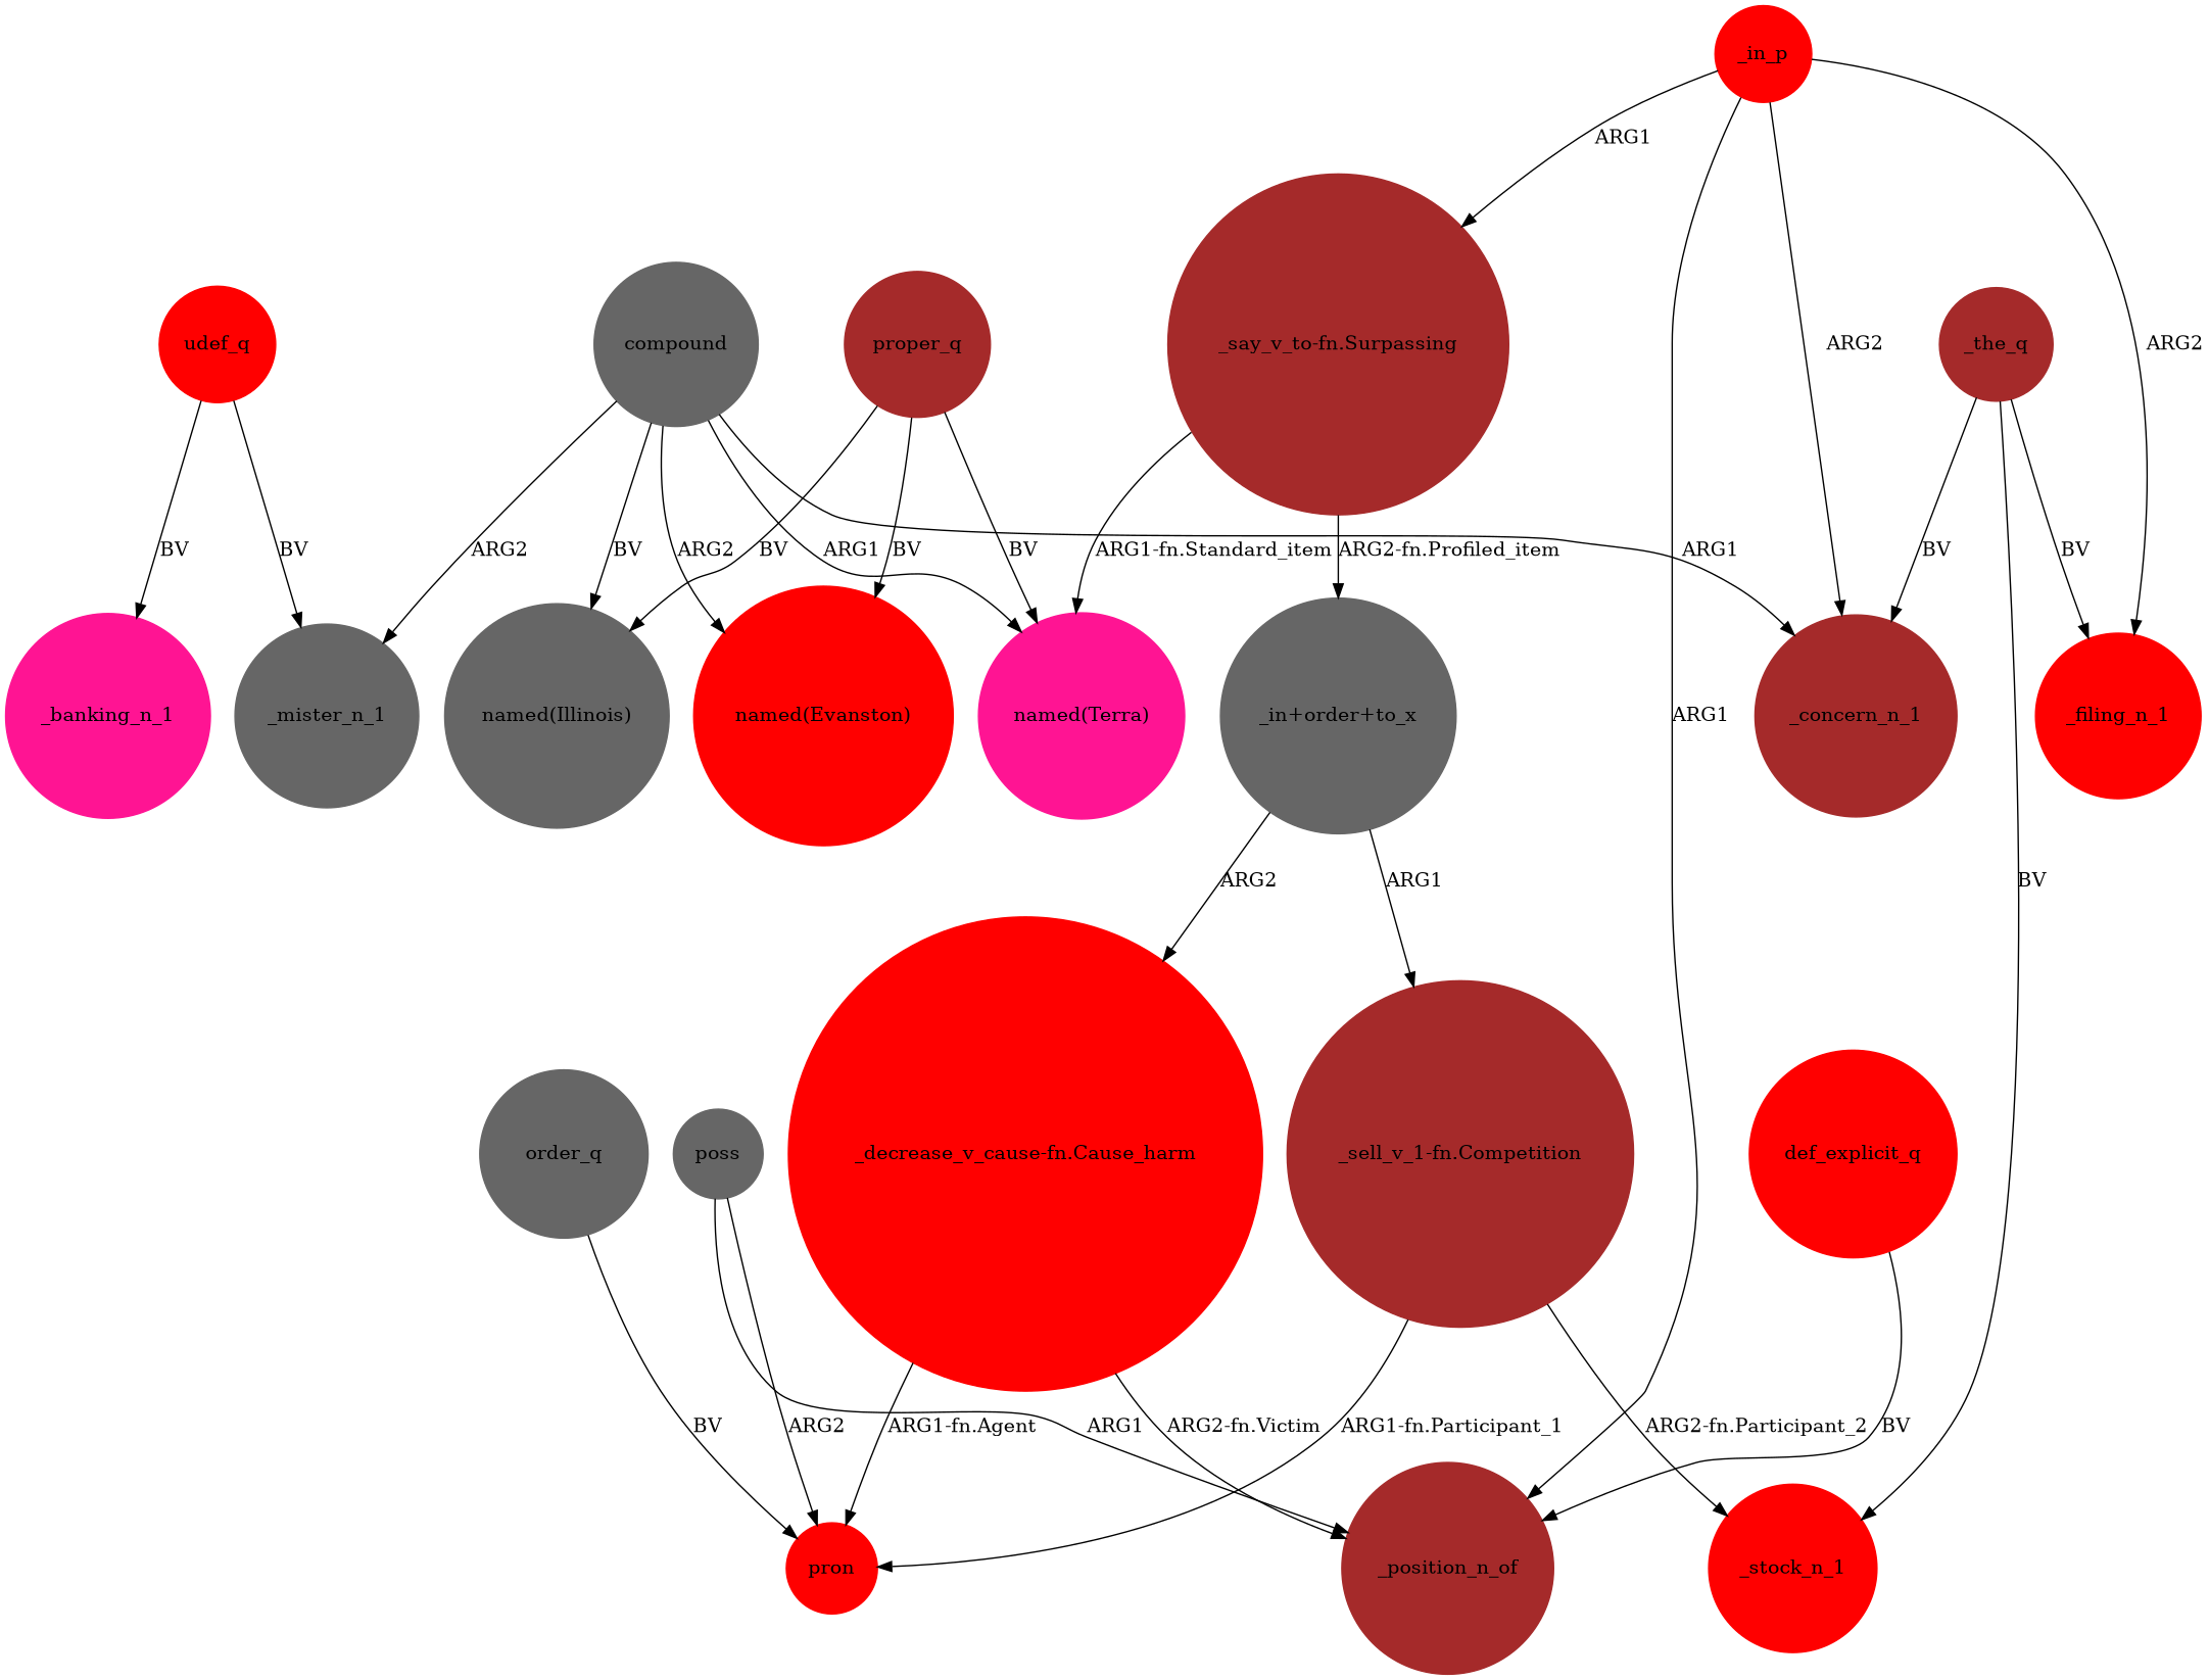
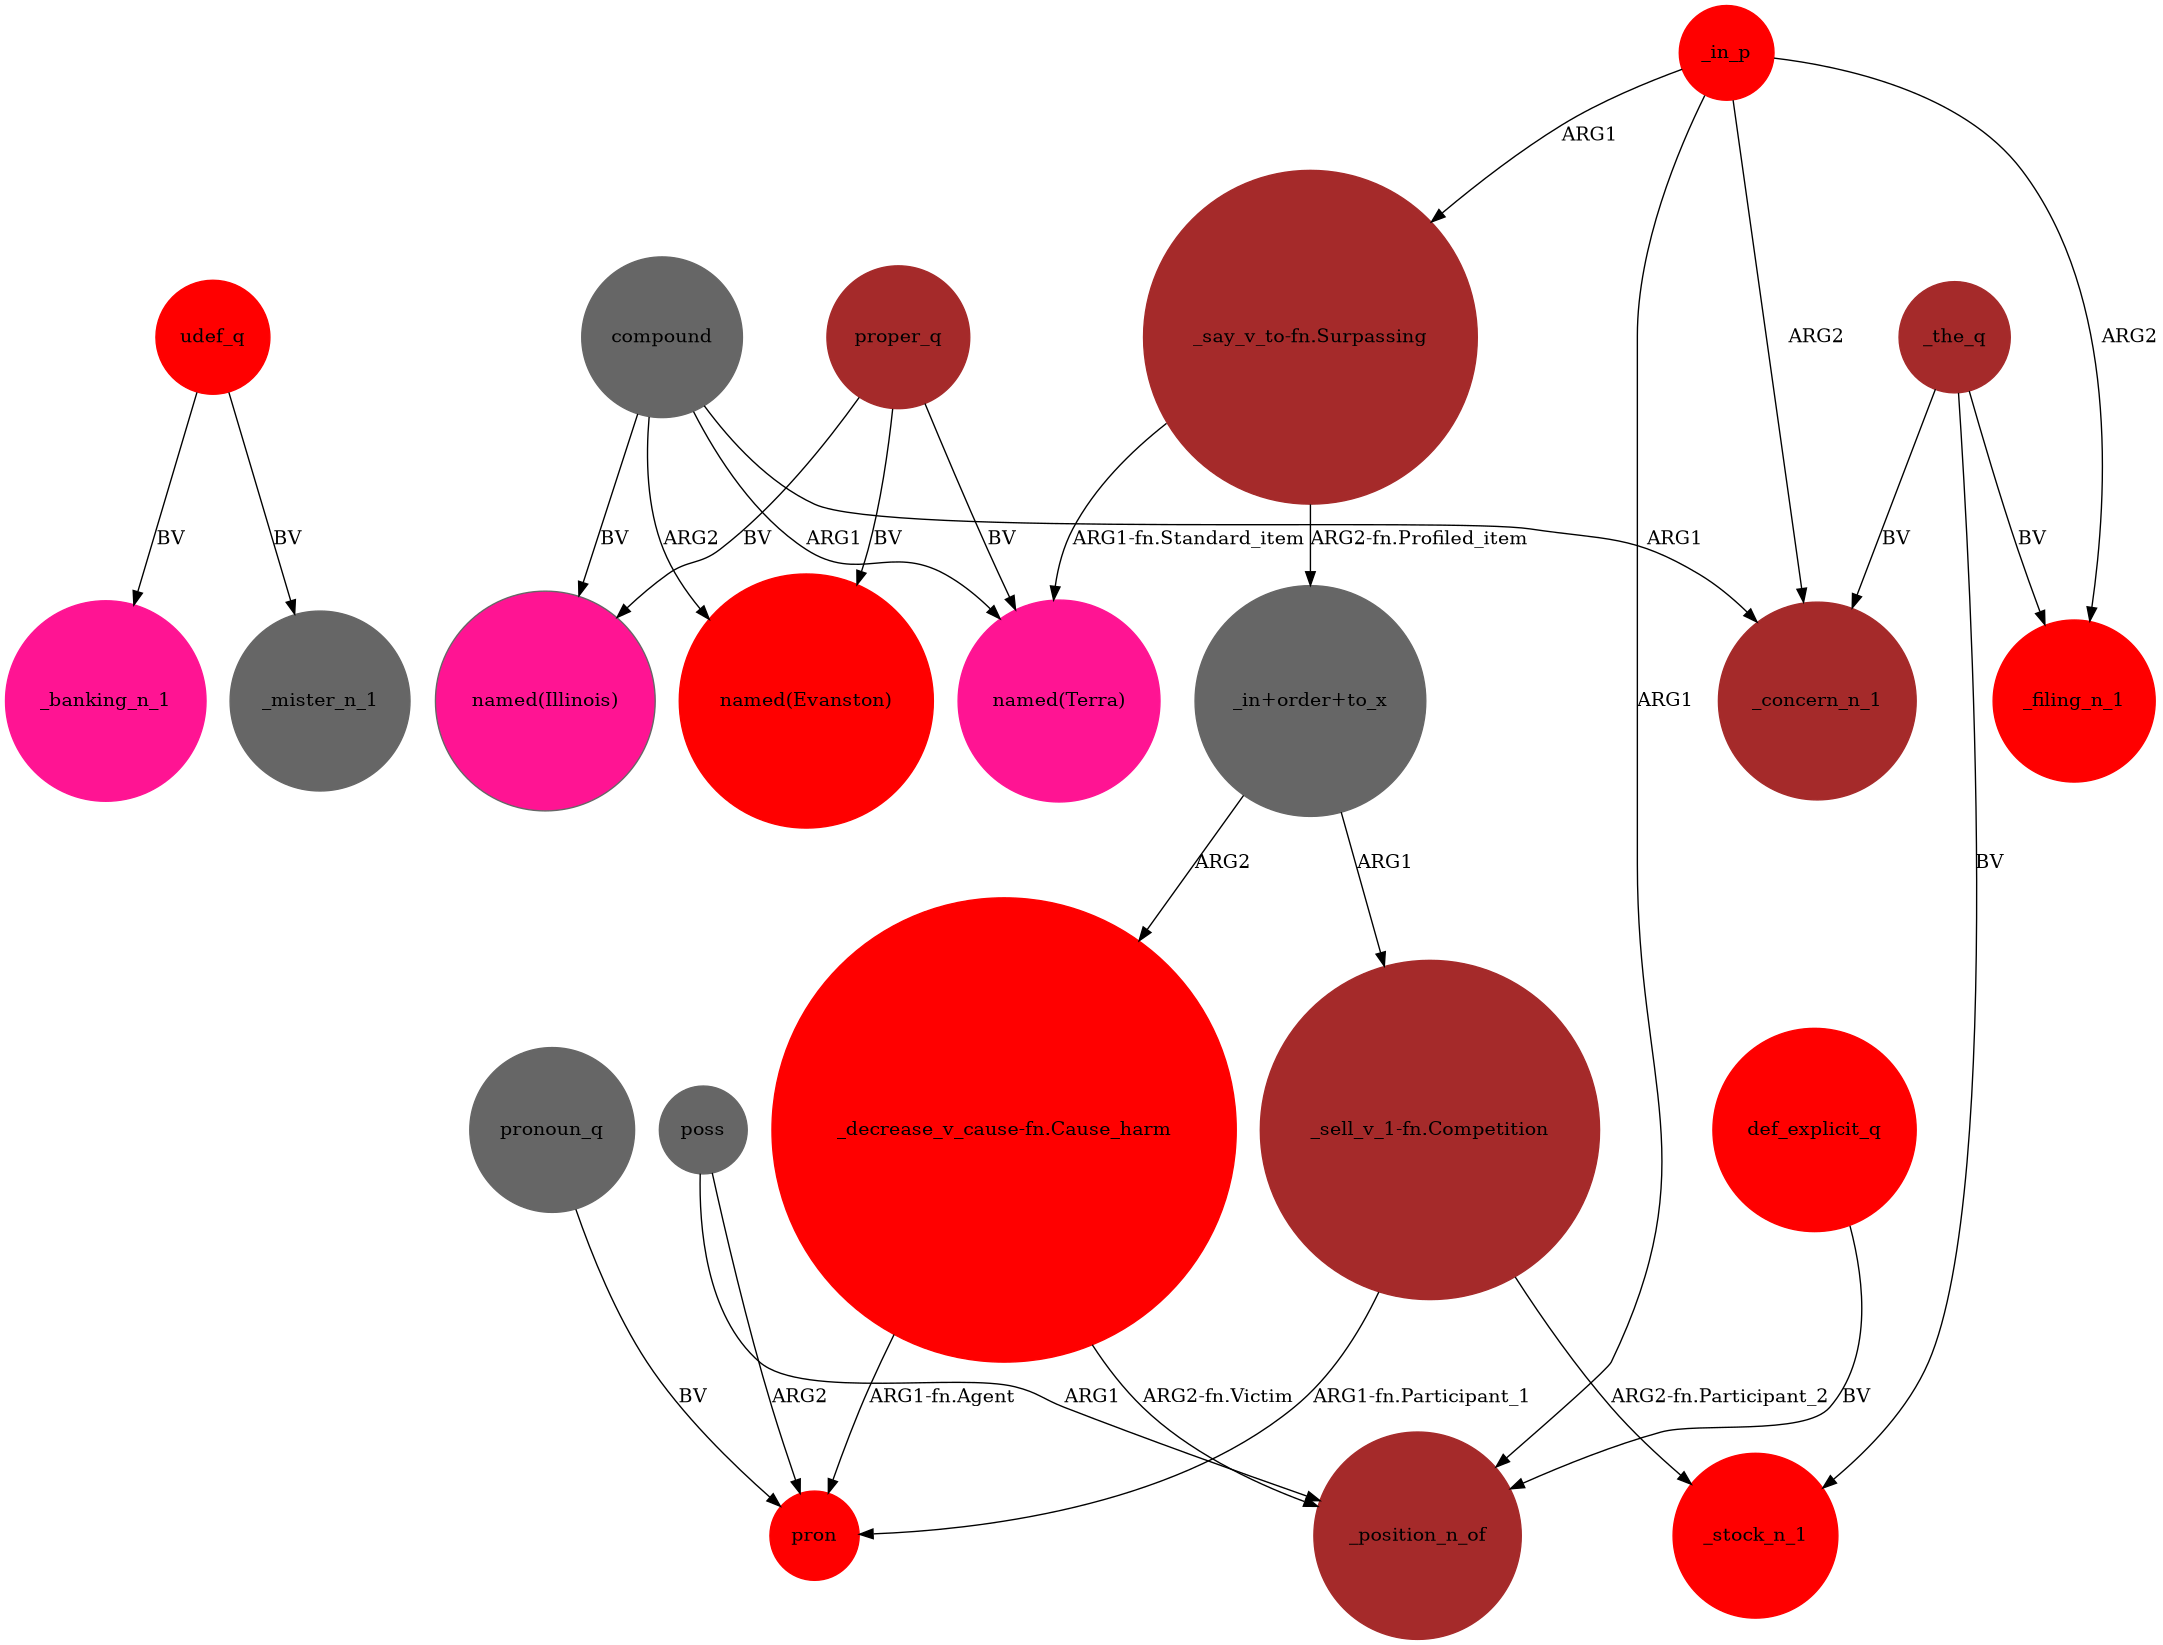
  digraph {
    node [color=red shape=circle style=filled]
    compound [color=gray40]
    _mister_n_1 [color=gray40]
-   "named(Illinois)" [color=gray40]
+   "named(Illinois)" [color=gray40 fillcolor=deeppink]
    _concern_n_1 [color=brown]
    "named(Evanston)"
    "named(Terra)" [color=deeppink]
    _banking_n_1 [color=deeppink]
    _the_q [color=brown]
    _filing_n_1
    _stock_n_1
    proper_q [color=brown]
    udef_q
    _position_n_of [color=brown]
    def_explicit_q
    "_in+order+to_x" [color=gray40]
    "_decrease_v_cause-fn.Cause_harm"
    "_sell_v_1-fn.Competition" [color=brown]
    pron
-   pronoun_q [color=gray40 label=order_q]
+   pronoun_q [color=gray40]
    poss [color=gray40]
    _in_p
    "_say_v_to-fn.Surpassing" [color=brown]
-   compound -> _mister_n_1 [label=ARG2]
    compound -> "named(Illinois)" [label=BV]
    compound -> _concern_n_1 [label=ARG1]
    compound -> "named(Evanston)" [label=ARG2]
    compound -> "named(Terra)" [label=ARG1]
    _the_q -> _concern_n_1 [label=BV]
    _the_q -> _filing_n_1 [label=BV]
    _the_q -> _stock_n_1 [label=BV]
    proper_q -> "named(Illinois)" [label=BV]
    proper_q -> "named(Evanston)" [label=BV]
    proper_q -> "named(Terra)" [label=BV]
    udef_q -> _mister_n_1 [label=BV]
    udef_q -> _banking_n_1 [label=BV]
    def_explicit_q -> _position_n_of [label=BV]
    "_in+order+to_x" -> "_decrease_v_cause-fn.Cause_harm" [label=ARG2]
    "_in+order+to_x" -> "_sell_v_1-fn.Competition" [label=ARG1]
    "_decrease_v_cause-fn.Cause_harm" -> _position_n_of [label="ARG2-fn.Victim"]
    "_decrease_v_cause-fn.Cause_harm" -> pron [label="ARG1-fn.Agent"]
    "_sell_v_1-fn.Competition" -> _stock_n_1 [label="ARG2-fn.Participant_2"]
    "_sell_v_1-fn.Competition" -> pron [label="ARG1-fn.Participant_1"]
    pronoun_q -> pron [label=BV]
    poss -> _position_n_of [label=ARG1]
    poss -> pron [label=ARG2]
    _in_p -> _concern_n_1 [label=ARG2]
    _in_p -> _filing_n_1 [label=ARG2]
    _in_p -> _position_n_of [label=ARG1]
    _in_p -> "_say_v_to-fn.Surpassing" [label=ARG1]
    "_say_v_to-fn.Surpassing" -> "named(Terra)" [label="ARG1-fn.Standard_item"]
    "_say_v_to-fn.Surpassing" -> "_in+order+to_x" [label="ARG2-fn.Profiled_item"]
  }
